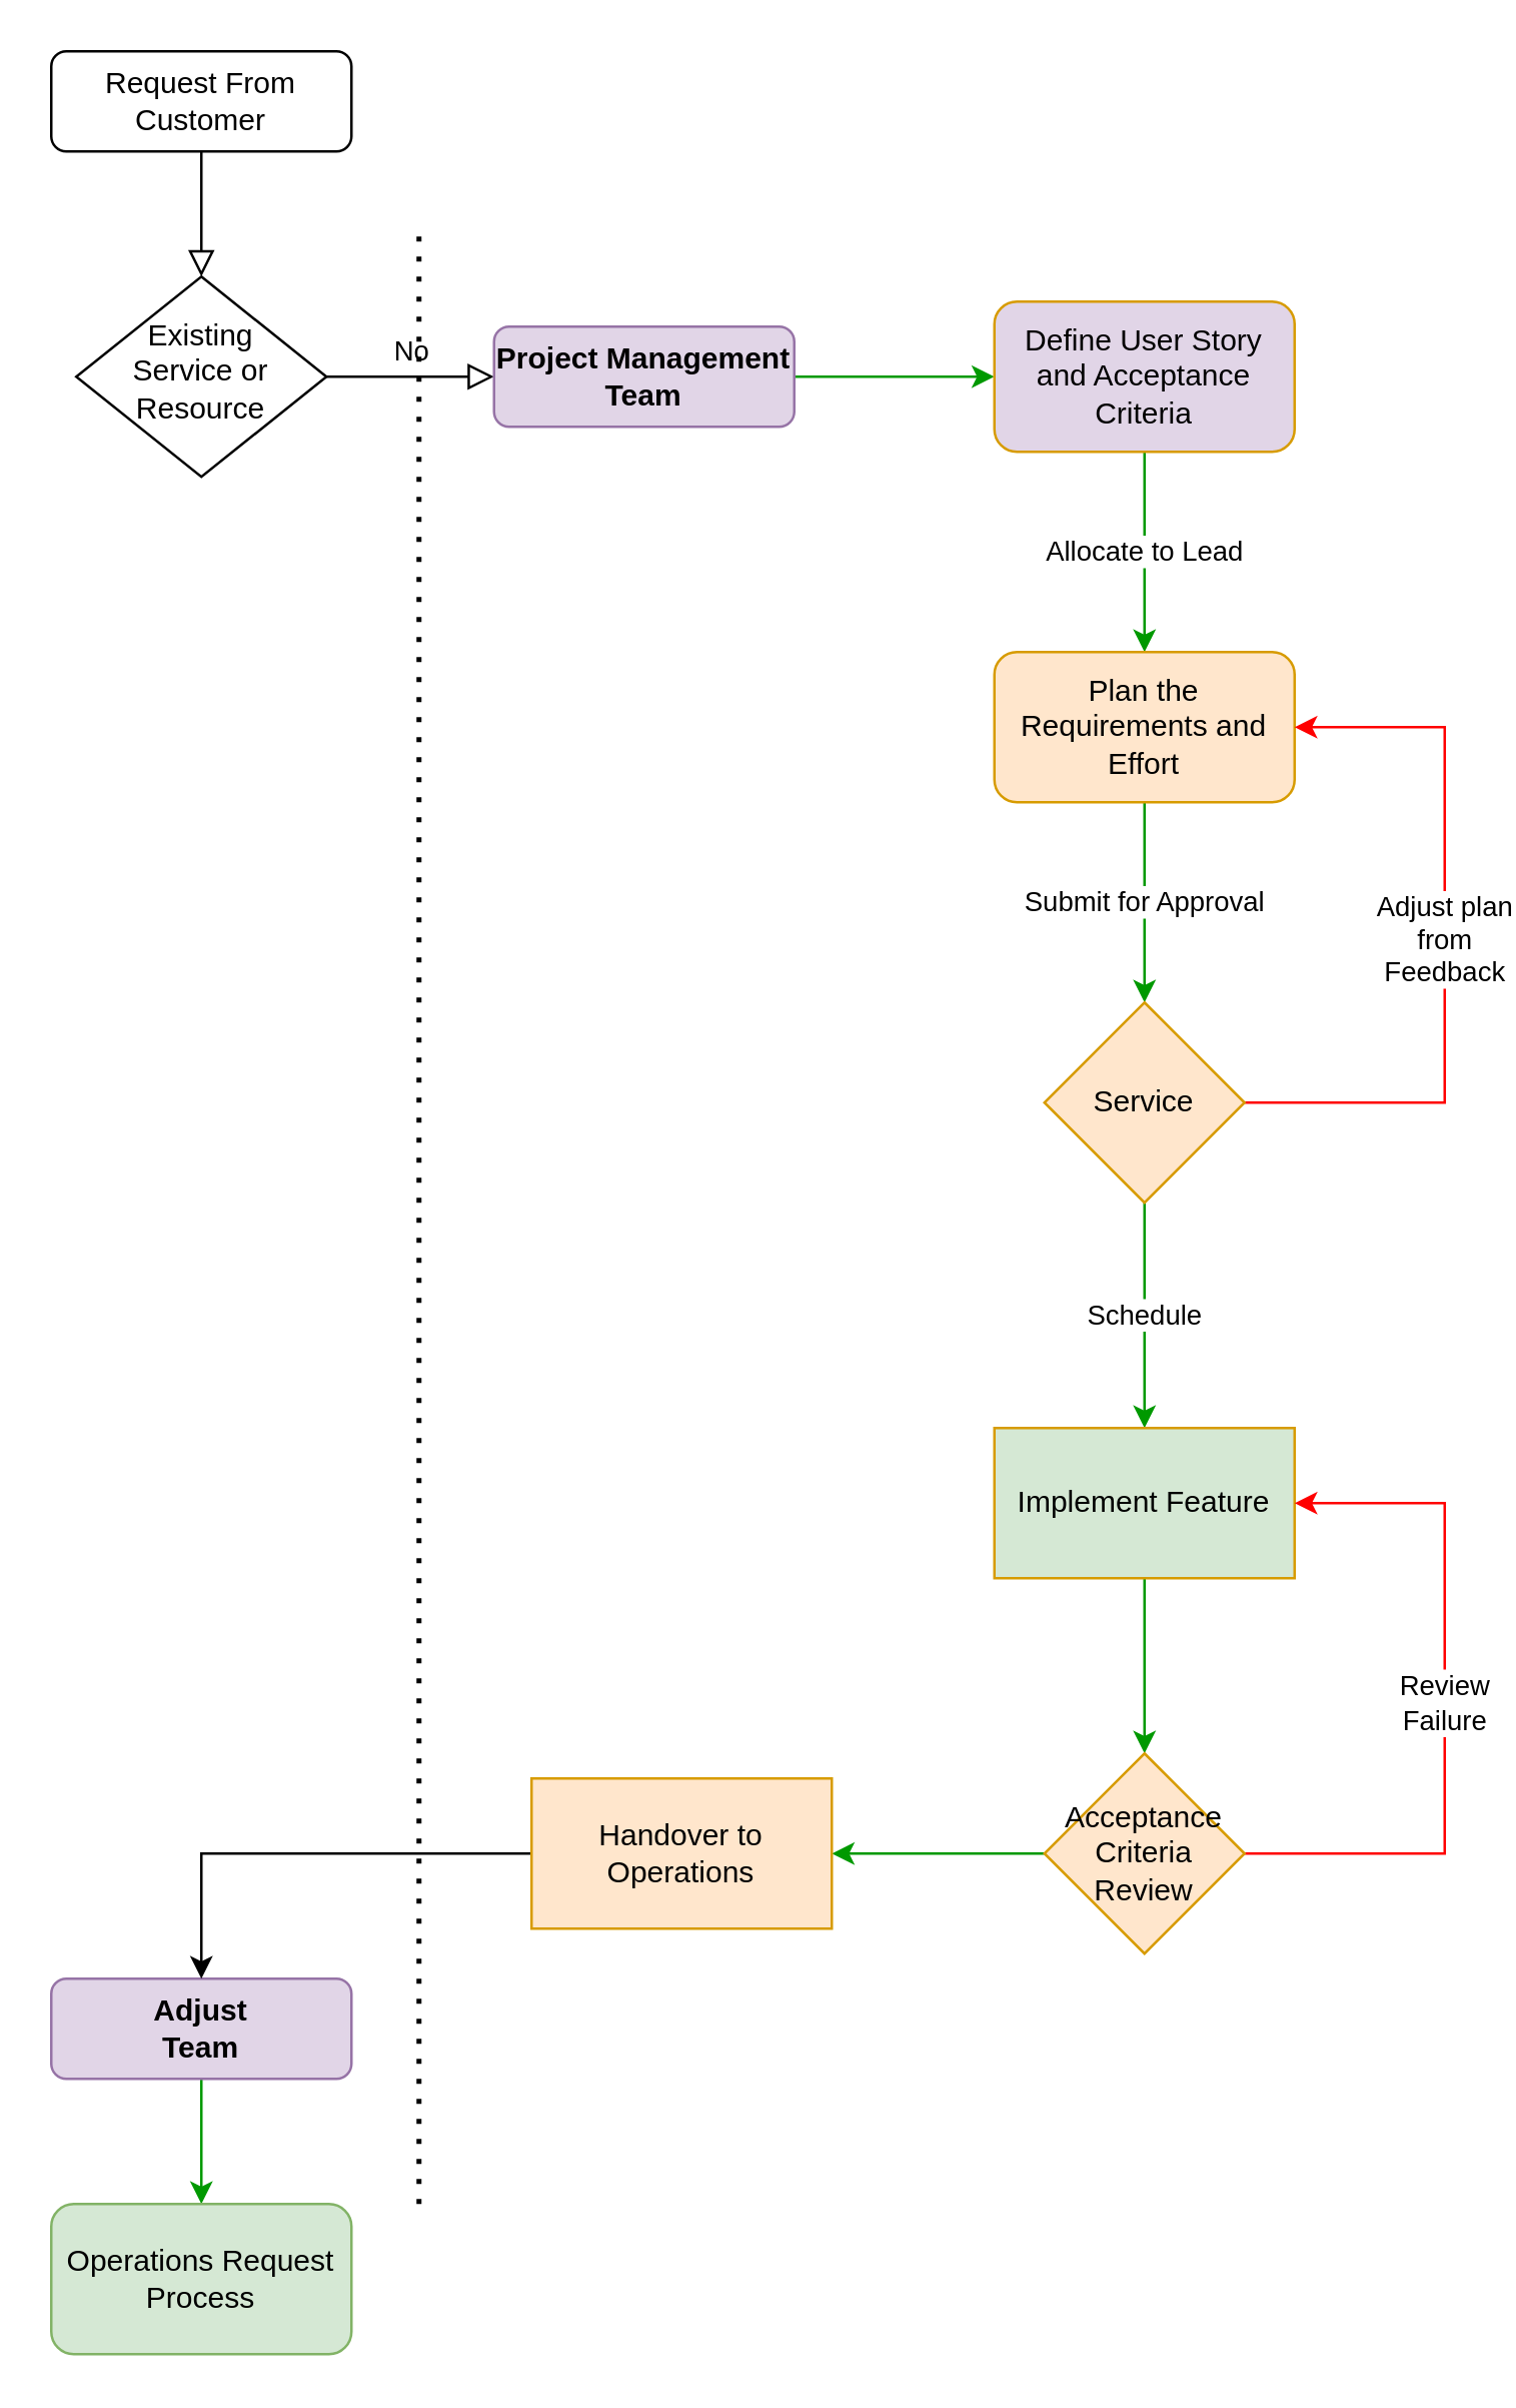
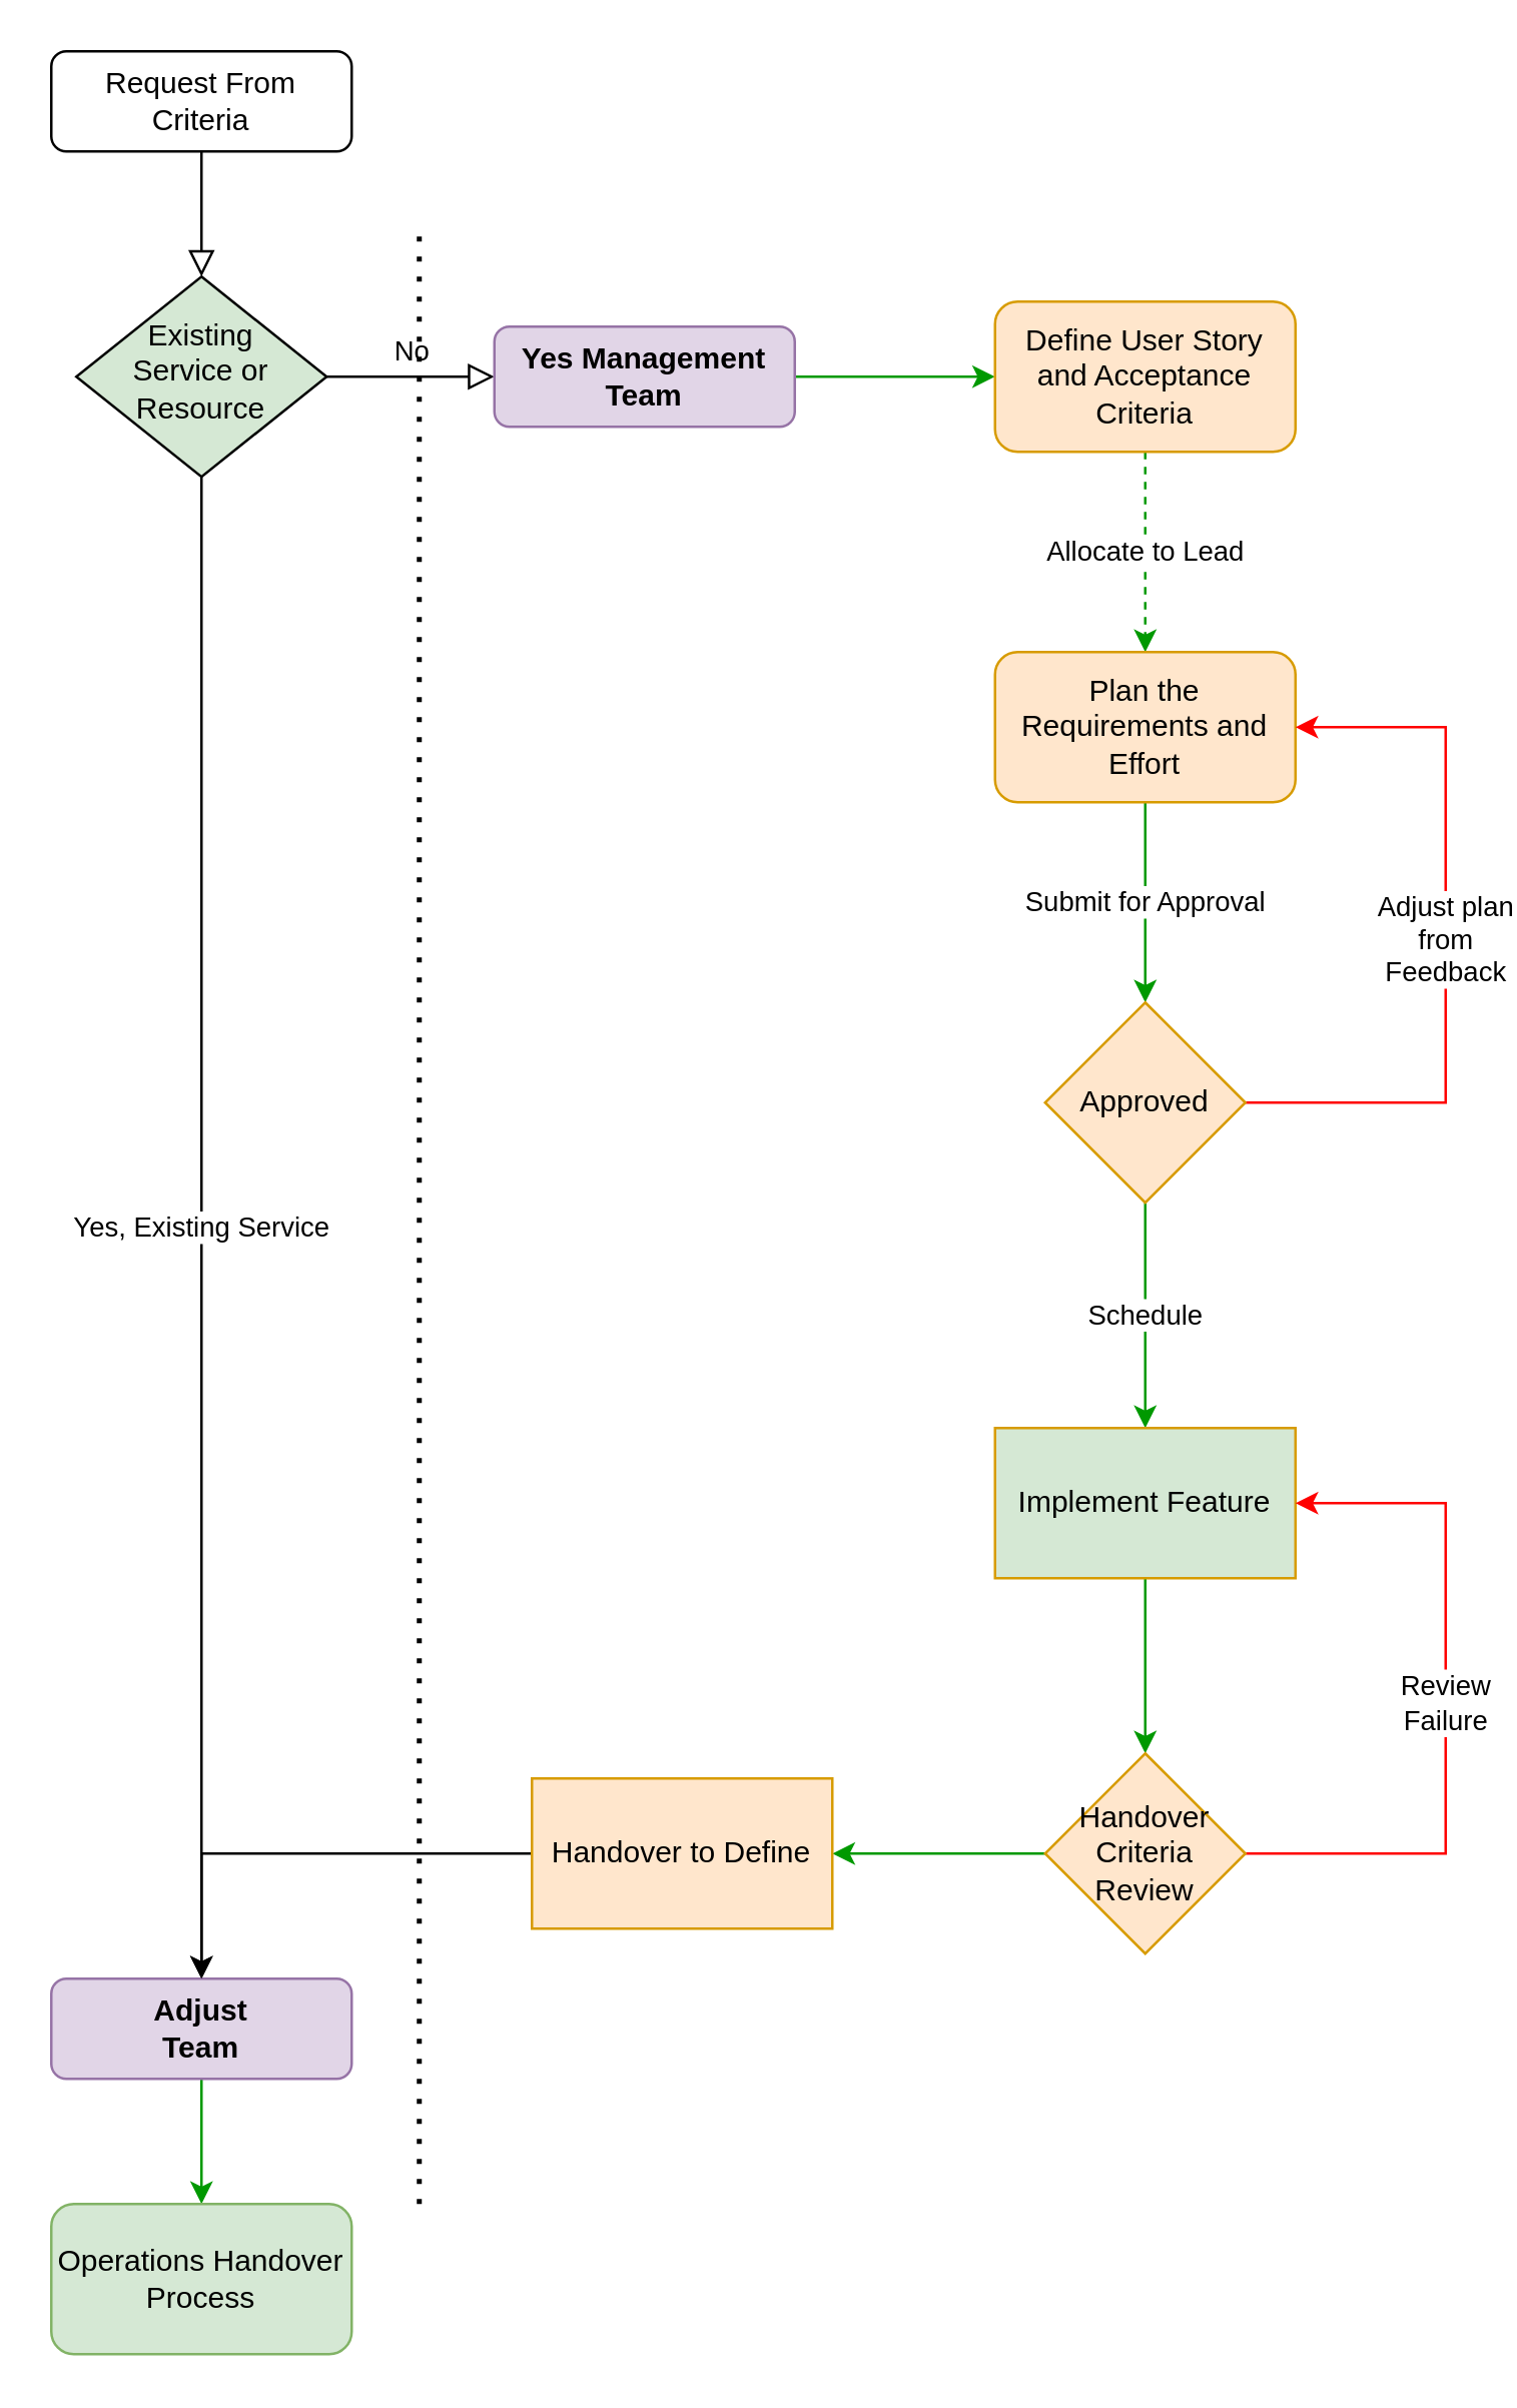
  <mxCell id="0" />
  <mxCell id="1" parent="0" />
  <mxCell id="2" value="" style="rounded=0;html=1;jettySize=auto;orthogonalLoop=1;fontSize=11;endArrow=block;endFill=0;endSize=8;strokeWidth=1;shadow=0;labelBackgroundColor=none;edgeStyle=orthogonalEdgeStyle;" parent="1" source="3" target="6" edge="1"><mxGeometry relative="1" as="geometry" /></mxCell>
- <mxCell id="3" value="Request From Customer" style="rounded=1;whiteSpace=wrap;html=1;fontSize=12;glass=0;strokeWidth=1;shadow=0;" parent="1" vertex="1"><mxGeometry x="20" y="20" width="120" height="40" as="geometry" /></mxCell>
+ <mxCell id="3" value="Request From Criteria" style="rounded=1;whiteSpace=wrap;html=1;fontSize=12;glass=0;strokeWidth=1;shadow=0;" parent="1" vertex="1"><mxGeometry x="20" y="20" width="120" height="40" as="geometry" /></mxCell>
  <mxCell id="4" value="No" style="edgeStyle=orthogonalEdgeStyle;rounded=0;html=1;jettySize=auto;orthogonalLoop=1;fontSize=11;endArrow=block;endFill=0;endSize=8;strokeWidth=1;shadow=0;labelBackgroundColor=none;" parent="1" source="6" target="8" edge="1"><mxGeometry y="10" relative="1" as="geometry"><mxPoint as="offset" /></mxGeometry></mxCell>
- <mxCell id="6" value="&lt;div&gt;Existing &lt;br&gt;&lt;/div&gt;&lt;div&gt;Service or Resource&lt;/div&gt;" style="rhombus;whiteSpace=wrap;html=1;shadow=0;fontFamily=Helvetica;fontSize=12;align=center;strokeWidth=1;spacing=6;spacingTop=-4;" parent="1" vertex="1"><mxGeometry x="30" y="110" width="100" height="80" as="geometry" /></mxCell>
+ <mxCell id="5" value="Yes, Existing Service" style="edgeStyle=orthogonalEdgeStyle;rounded=0;orthogonalLoop=1;jettySize=auto;html=1;exitX=0.5;exitY=1;exitDx=0;exitDy=0;entryX=0.5;entryY=0;entryDx=0;entryDy=0;" edge="1" parent="1" source="6" target="10"><mxGeometry relative="1" as="geometry" /></mxCell>
+ <mxCell id="6" value="&lt;div&gt;Existing &lt;br&gt;&lt;/div&gt;&lt;div&gt;Service or Resource&lt;/div&gt;" style="rhombus;whiteSpace=wrap;html=1;shadow=0;fontFamily=Helvetica;fontSize=12;align=center;strokeWidth=1;spacing=6;spacingTop=-4;fillColor=#d5e8d4;" parent="1" vertex="1"><mxGeometry x="30" y="110" width="100" height="80" as="geometry" /></mxCell>
  <mxCell id="7" value="" style="edgeStyle=orthogonalEdgeStyle;rounded=0;orthogonalLoop=1;jettySize=auto;html=1;fillColor=#ffe6cc;strokeColor=#009900;" edge="1" parent="1" source="8" target="12"><mxGeometry relative="1" as="geometry" /></mxCell>
- <mxCell id="8" value="Project Management Team" style="rounded=1;whiteSpace=wrap;html=1;fontSize=12;glass=0;strokeWidth=1;shadow=0;fillColor=#e1d5e7;strokeColor=#9673a6;fontStyle=1" parent="1" vertex="1"><mxGeometry x="197" y="130" width="120" height="40" as="geometry" /></mxCell>
+ <mxCell id="8" value="Yes Management Team" style="rounded=1;whiteSpace=wrap;html=1;fontSize=12;glass=0;strokeWidth=1;shadow=0;fillColor=#e1d5e7;strokeColor=#9673a6;fontStyle=1" parent="1" vertex="1"><mxGeometry x="197" y="130" width="120" height="40" as="geometry" /></mxCell>
  <mxCell id="9" value="" style="edgeStyle=orthogonalEdgeStyle;rounded=0;orthogonalLoop=1;jettySize=auto;html=1;strokeColor=#009900;" edge="1" parent="1" source="10" target="26"><mxGeometry relative="1" as="geometry" /></mxCell>
  <mxCell id="10" value="&lt;div&gt;Adjust&lt;/div&gt;&lt;div&gt;Team&lt;br&gt;&lt;/div&gt;" style="rounded=1;whiteSpace=wrap;html=1;fontSize=12;glass=0;strokeWidth=1;shadow=0;fontStyle=1;fillColor=#e1d5e7;strokeColor=#9673a6;" parent="1" vertex="1"><mxGeometry x="20" y="790" width="120" height="40" as="geometry" /></mxCell>
- <mxCell id="11" value="Allocate to Lead" style="edgeStyle=orthogonalEdgeStyle;rounded=0;orthogonalLoop=1;jettySize=auto;html=1;fillColor=#ffe6cc;strokeColor=#009900;" edge="1" parent="1" source="12" target="14"><mxGeometry relative="1" as="geometry" /></mxCell>
- <mxCell id="12" value="Define User Story and Acceptance Criteria" style="whiteSpace=wrap;html=1;rounded=1;shadow=0;strokeWidth=1;glass=0;fillColor=#e1d5e7;strokeColor=#d79b00;" vertex="1" parent="1"><mxGeometry x="397" y="120" width="120" height="60" as="geometry" /></mxCell>
+ <mxCell id="11" value="Allocate to Lead" style="edgeStyle=orthogonalEdgeStyle;rounded=0;orthogonalLoop=1;jettySize=auto;html=1;fillColor=#ffe6cc;strokeColor=#009900;dashed=1;" edge="1" parent="1" source="12" target="14"><mxGeometry relative="1" as="geometry" /></mxCell>
+ <mxCell id="12" value="Define User Story and Acceptance Criteria" style="whiteSpace=wrap;html=1;rounded=1;shadow=0;strokeWidth=1;glass=0;fillColor=#ffe6cc;strokeColor=#d79b00;" vertex="1" parent="1"><mxGeometry x="397" y="120" width="120" height="60" as="geometry" /></mxCell>
  <mxCell id="13" value="Submit for Approval" style="edgeStyle=orthogonalEdgeStyle;rounded=0;orthogonalLoop=1;jettySize=auto;html=1;fillColor=#ffe6cc;strokeColor=#009900;" edge="1" parent="1" source="14"><mxGeometry relative="1" as="geometry"><mxPoint x="457" y="400" as="targetPoint" /></mxGeometry></mxCell>
  <mxCell id="14" value="Plan the Requirements and Effort" style="whiteSpace=wrap;html=1;rounded=1;shadow=0;strokeWidth=1;glass=0;fillColor=#ffe6cc;strokeColor=#d79b00;" vertex="1" parent="1"><mxGeometry x="397" y="260" width="120" height="60" as="geometry" /></mxCell>
  <mxCell id="15" value="&lt;div&gt;Adjust plan&lt;/div&gt;&lt;div&gt;from&lt;/div&gt;&lt;div&gt;Feedback&lt;/div&gt;" style="edgeStyle=orthogonalEdgeStyle;rounded=0;orthogonalLoop=1;jettySize=auto;html=1;entryX=1;entryY=0.5;entryDx=0;entryDy=0;exitX=1;exitY=0.5;exitDx=0;exitDy=0;fillColor=#ffe6cc;strokeColor=#FF0000;" edge="1" parent="1" source="17" target="14"><mxGeometry relative="1" as="geometry"><mxPoint x="557" y="440" as="targetPoint" /><Array as="points"><mxPoint x="577" y="440" /><mxPoint x="577" y="290" /></Array></mxGeometry></mxCell>
  <mxCell id="16" value="Schedule" style="edgeStyle=orthogonalEdgeStyle;rounded=0;orthogonalLoop=1;jettySize=auto;html=1;fillColor=#ffe6cc;strokeColor=#009900;" edge="1" parent="1" source="17" target="19"><mxGeometry relative="1" as="geometry" /></mxCell>
- <mxCell id="17" value="Service" style="rhombus;whiteSpace=wrap;html=1;fillColor=#ffe6cc;strokeColor=#d79b00;" vertex="1" parent="1"><mxGeometry x="417" y="400" width="80" height="80" as="geometry" /></mxCell>
+ <mxCell id="17" value="Approved" style="rhombus;whiteSpace=wrap;html=1;fillColor=#ffe6cc;strokeColor=#d79b00;" vertex="1" parent="1"><mxGeometry x="417" y="400" width="80" height="80" as="geometry" /></mxCell>
  <mxCell id="18" value="" style="edgeStyle=orthogonalEdgeStyle;rounded=0;orthogonalLoop=1;jettySize=auto;html=1;fillColor=#ffe6cc;strokeColor=#009900;" edge="1" parent="1" source="19" target="22"><mxGeometry relative="1" as="geometry" /></mxCell>
  <mxCell id="19" value="Implement Feature" style="whiteSpace=wrap;html=1;fillColor=#d5e8d4;strokeColor=#d79b00;" vertex="1" parent="1"><mxGeometry x="397" y="570" width="120" height="60" as="geometry" /></mxCell>
  <mxCell id="20" value="&lt;div&gt;Review&lt;/div&gt;&lt;div&gt;Failure&lt;br&gt;&lt;/div&gt;" style="edgeStyle=orthogonalEdgeStyle;rounded=0;orthogonalLoop=1;jettySize=auto;html=1;entryX=1;entryY=0.5;entryDx=0;entryDy=0;exitX=1;exitY=0.5;exitDx=0;exitDy=0;fillColor=#ffe6cc;strokeColor=#FF0000;" edge="1" parent="1" source="22" target="19"><mxGeometry relative="1" as="geometry"><mxPoint x="557" y="740" as="targetPoint" /><Array as="points"><mxPoint x="577" y="740" /><mxPoint x="577" y="600" /></Array></mxGeometry></mxCell>
  <mxCell id="21" value="" style="edgeStyle=orthogonalEdgeStyle;rounded=0;orthogonalLoop=1;jettySize=auto;html=1;fillColor=#ffe6cc;strokeColor=#009900;" edge="1" parent="1" source="22" target="24"><mxGeometry relative="1" as="geometry" /></mxCell>
- <mxCell id="22" value="Acceptance Criteria Review" style="rhombus;whiteSpace=wrap;html=1;fillColor=#ffe6cc;strokeColor=#d79b00;" vertex="1" parent="1"><mxGeometry x="417" y="700" width="80" height="80" as="geometry" /></mxCell>
+ <mxCell id="22" value="Handover Criteria Review" style="rhombus;whiteSpace=wrap;html=1;fillColor=#ffe6cc;strokeColor=#d79b00;" vertex="1" parent="1"><mxGeometry x="417" y="700" width="80" height="80" as="geometry" /></mxCell>
  <mxCell id="23" value="" style="edgeStyle=orthogonalEdgeStyle;rounded=0;orthogonalLoop=1;jettySize=auto;html=1;entryX=0.5;entryY=0;entryDx=0;entryDy=0;" edge="1" parent="1" source="24" target="10"><mxGeometry relative="1" as="geometry"><mxPoint x="280" y="630" as="targetPoint" /></mxGeometry></mxCell>
- <mxCell id="24" value="Handover to Operations" style="whiteSpace=wrap;html=1;fillColor=#ffe6cc;strokeColor=#d79b00;" vertex="1" parent="1"><mxGeometry x="212" y="710" width="120" height="60" as="geometry" /></mxCell>
+ <mxCell id="24" value="Handover to Define" style="whiteSpace=wrap;html=1;fillColor=#ffe6cc;strokeColor=#d79b00;" vertex="1" parent="1"><mxGeometry x="212" y="710" width="120" height="60" as="geometry" /></mxCell>
  <mxCell id="25" value="" style="endArrow=none;dashed=1;html=1;dashPattern=1 3;strokeWidth=2;" edge="1" parent="1"><mxGeometry width="50" height="50" relative="1" as="geometry"><mxPoint x="167" y="880" as="sourcePoint" /><mxPoint x="167" y="90" as="targetPoint" /></mxGeometry></mxCell>
- <mxCell id="26" value="Operations Request Process" style="whiteSpace=wrap;html=1;rounded=1;shadow=0;strokeWidth=1;glass=0;fillColor=#d5e8d4;strokeColor=#82b366;" vertex="1" parent="1"><mxGeometry x="20" y="880" width="120" height="60" as="geometry" /></mxCell>
+ <mxCell id="26" value="Operations Handover Process" style="whiteSpace=wrap;html=1;rounded=1;shadow=0;strokeWidth=1;glass=0;fillColor=#d5e8d4;strokeColor=#82b366;" vertex="1" parent="1"><mxGeometry x="20" y="880" width="120" height="60" as="geometry" /></mxCell>
